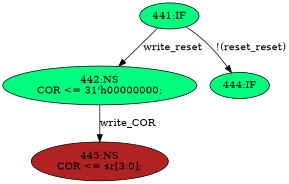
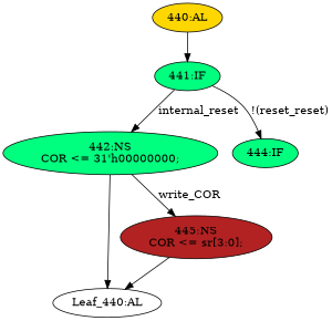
  strict digraph {
    fontname="DejaVu Serif"
    node [fillcolor=springgreen fontname="DejaVu Serif" statements="[]" style=filled typ=NonblockingSubstitution]
    edge [cond="[]" fontname="DejaVu Serif" lineno=None]
    n1 [ast="<pyverilog.vparser.ast.NonblockingSubstitution object at 0x7f1e4d7dea10>" label="442:NS\nCOR <= 31'h00000000;" statements="[<pyverilog.vparser.ast.NonblockingSubstitution object at 0x7f1e4d7dea10>]"]
+   n2 [def_var="['COR']" label="Leaf_440:AL" fillcolor="" statements="" style="" typ=""]
    n3 [ast="<pyverilog.vparser.ast.NonblockingSubstitution object at 0x7f1e4d7e7c50>" fillcolor=firebrick label="445:NS\nCOR <= sr[3:0];" statements="[<pyverilog.vparser.ast.NonblockingSubstitution object at 0x7f1e4d7e7c50>]"]
    n4 [ast="<pyverilog.vparser.ast.IfStatement object at 0x7f1e4d7e7c10>" label="444:IF" typ=IfStatement]
    n5 [ast="<pyverilog.vparser.ast.IfStatement object at 0x7f1e4d7e7e90>" label="441:IF" typ=IfStatement]
+   n6 [ast="<pyverilog.vparser.ast.Always object at 0x7f1e4d7e7f50>" clk_sens=False fillcolor=gold label="440:AL" sens="['cclk', 'internal_reset']" typ=Always use_var="['internal_reset', 'sr', 'write_COR']"]
+   n1 -> n2
    n1 -> n3 [cond="['write_COR']" label=write_COR lineno=444]
-   n5 -> n1 [cond="['internal_reset']" label=write_reset lineno=441]
+   n3 -> n2
+   n5 -> n1 [cond="['internal_reset']" label=internal_reset lineno=441]
    n5 -> n4 [cond="['internal_reset']" label="!(reset_reset)" lineno=441]
+   n6 -> n5
  }
